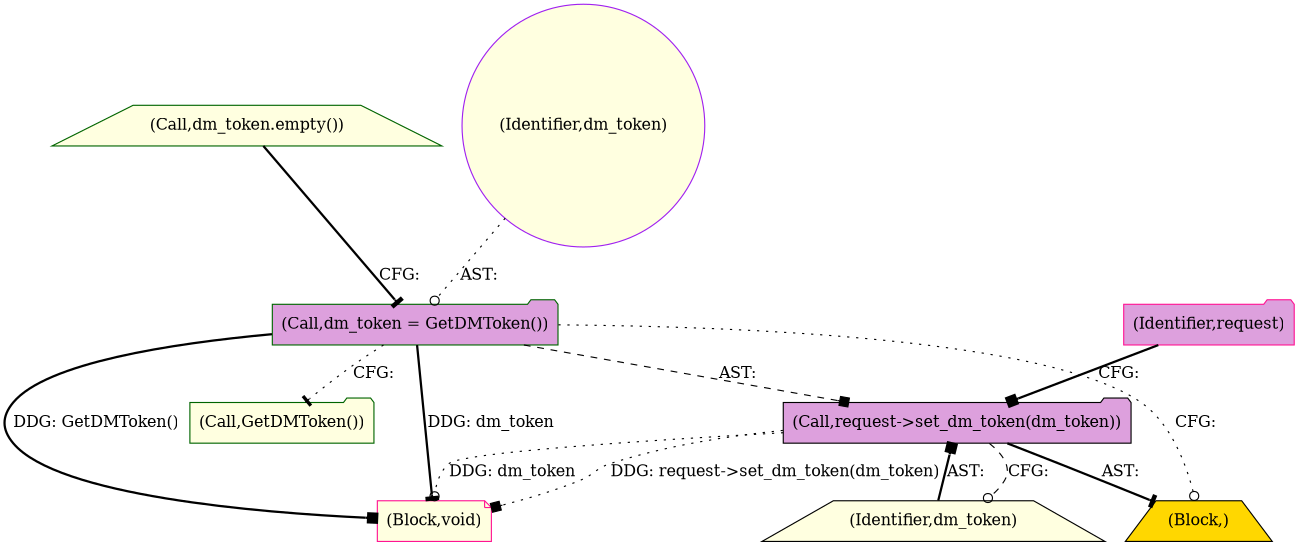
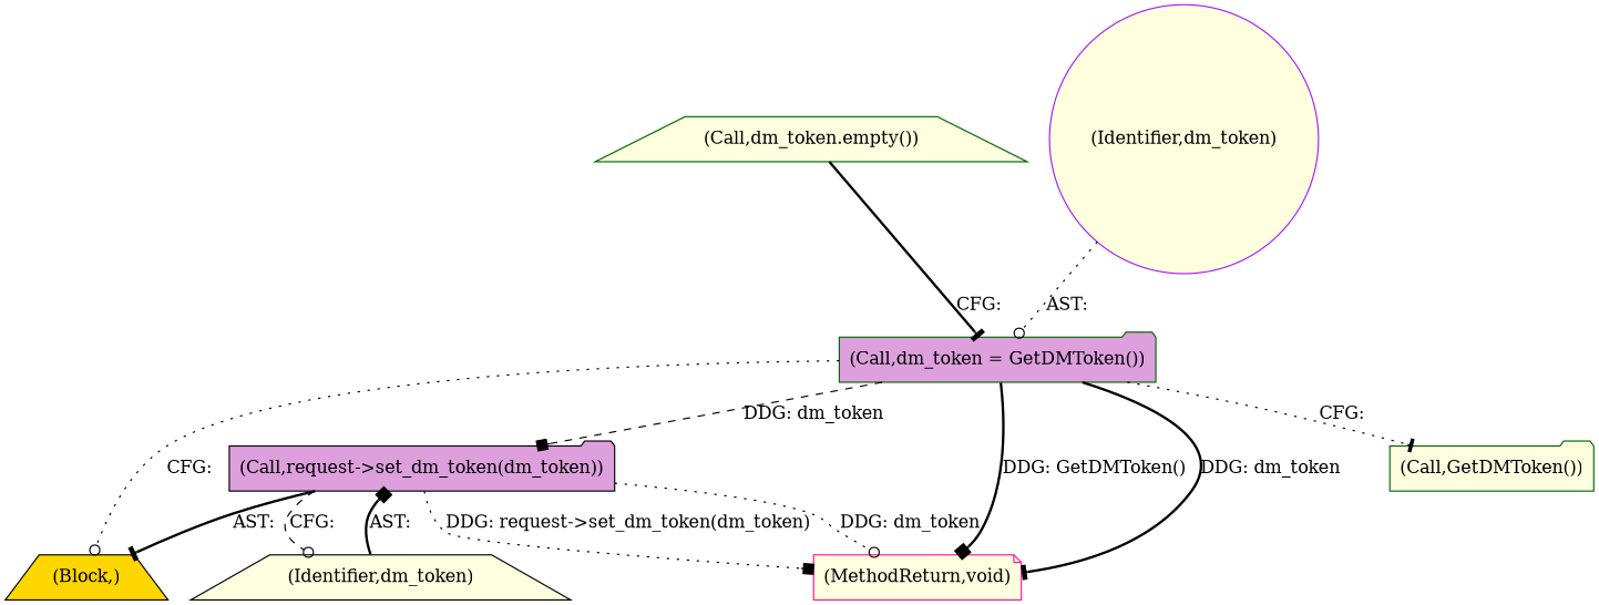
  digraph {
    node [color=black fillcolor=lightyellow shape=folder style=filled]
    edge [arrowhead=box style=bold]
    n1 [fillcolor=plum label="(Call,request->set_dm_token(dm_token))"]
    n2 [fillcolor=gold label="(Block,)" shape=trapezium]
-   n3 [color=deeppink label="(Block,void)" shape=note]
+   n3 [color=deeppink label="(MethodReturn,void)" shape=note]
    n4 [label="(Identifier,dm_token)" shape=trapezium]
    n5 [color=darkgreen fillcolor=plum label="(Call,dm_token = GetDMToken())"]
    n6 [color=darkgreen label="(Call,GetDMToken())"]
    n7 [color=darkgreen label="(Call,dm_token.empty())" shape=trapezium]
-   n8 [color=deeppink fillcolor=plum label="(Identifier,request)"]
    n9 [color=purple label="(Identifier,dm_token)" shape=circle]
    n1 -> n2 [arrowhead=tee label="AST: "]
    n1 -> n3 [label="DDG: request->set_dm_token(dm_token)" style=dotted]
    n1 -> n3 [arrowhead=odot label="DDG: dm_token" style=dotted]
    n1 -> n4 [arrowhead=odot label="CFG: " style=dashed]
    n4 -> n1 [label="AST: "]
-   n5 -> n1 [label="AST: " style=dashed]
+   n5 -> n1 [label="DDG: dm_token" style=dashed]
    n5 -> n2 [arrowhead=odot label="CFG: " style=dotted]
    n5 -> n3 [label="DDG: GetDMToken()"]
    n5 -> n3 [arrowhead=tee label="DDG: dm_token"]
    n5 -> n6 [arrowhead=tee label="CFG: " style=dotted]
    n7 -> n5 [arrowhead=tee label="CFG: "]
-   n8 -> n1 [label="CFG: "]
    n9 -> n5 [arrowhead=odot label="AST: " style=dotted]
  }
